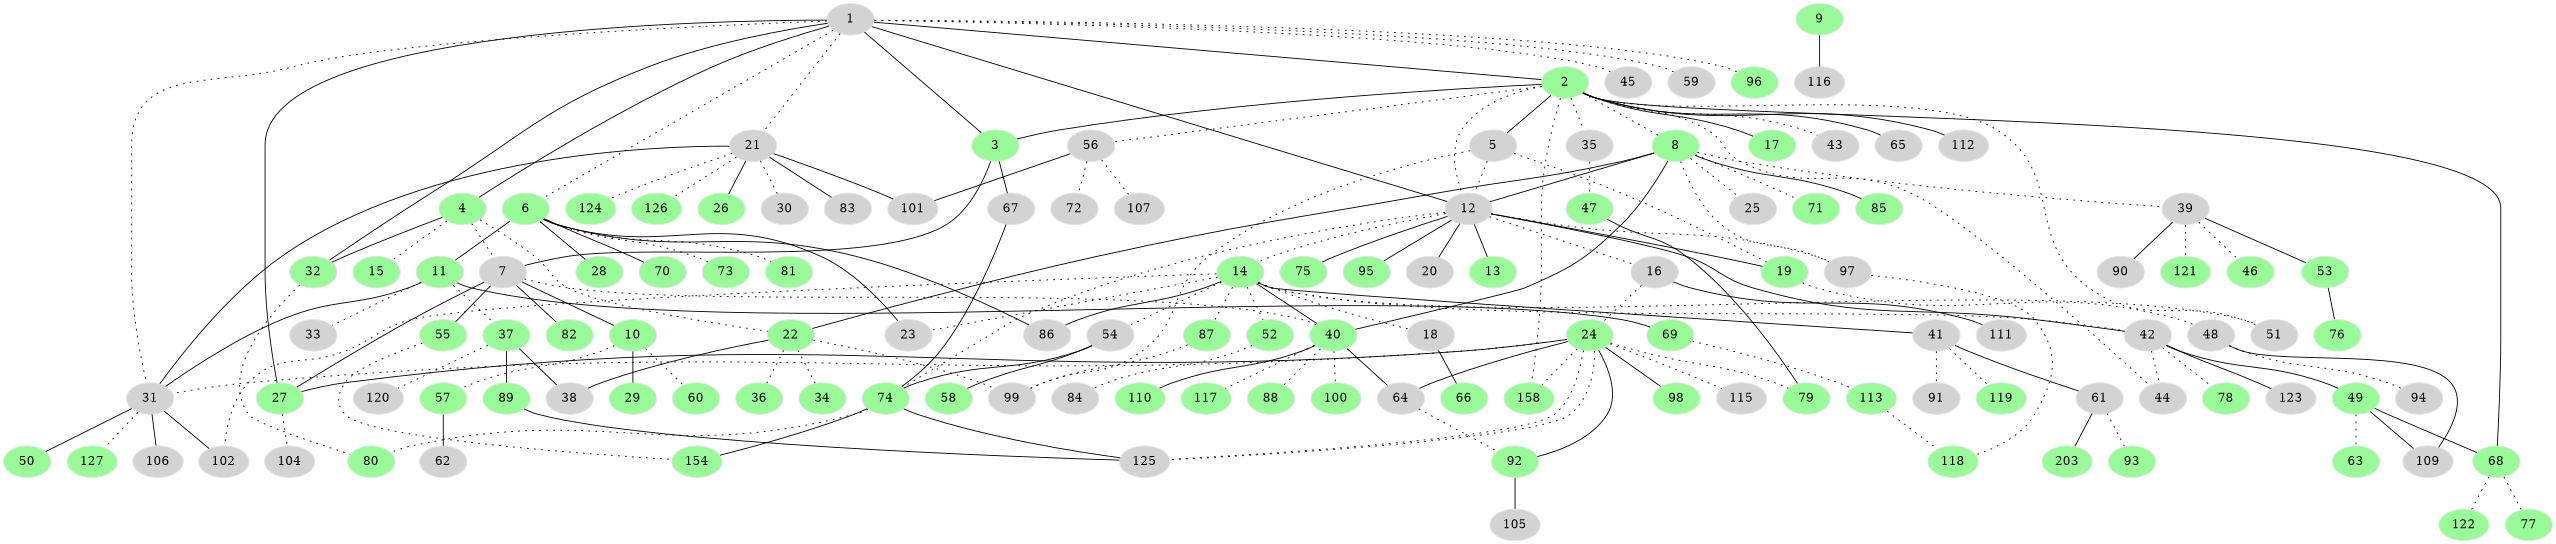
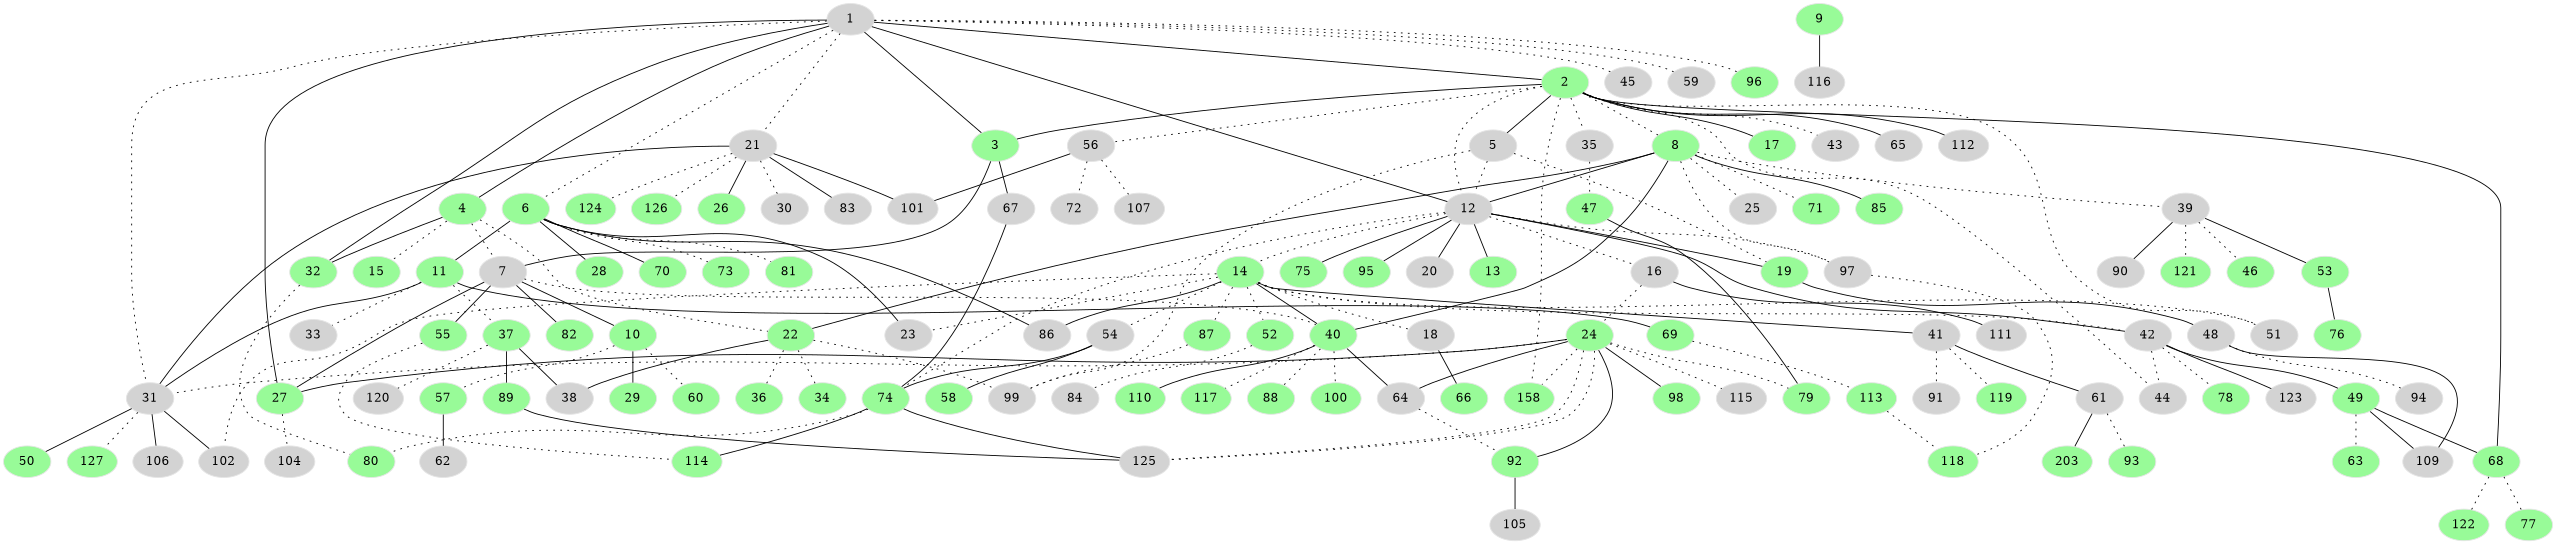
  graph {
    node [color=gray90 fillcolor=palegreen style=filled]
    edge [style=dotted]
    1 [fillcolor=lightgrey]
    2
    3
    4
    6
    12 [fillcolor=lightgrey]
    21 [fillcolor=lightgrey]
    27
    31 [fillcolor=lightgrey]
    32
    45 [fillcolor=lightgrey]
    59 [fillcolor=lightgrey]
    96
    5 [fillcolor=lightgrey]
    8
    17
    35 [fillcolor=lightgrey]
    43 [fillcolor=lightgrey]
    44 [fillcolor=lightgrey]
    51 [fillcolor=lightgrey]
    56 [fillcolor=lightgrey]
    65 [fillcolor=lightgrey]
    68
    n24 [label=158]
    112 [fillcolor=lightgrey]
    7 [fillcolor=lightgrey]
    67 [fillcolor=lightgrey]
    15
    22
    11
    23 [fillcolor=lightgrey]
    28
    70
    73
    81
    86 [fillcolor=lightgrey]
    97 [fillcolor=lightgrey]
    13
    14
    16 [fillcolor=lightgrey]
    19
    20 [fillcolor=lightgrey]
    42 [fillcolor=lightgrey]
    74
    75
    95
    26
    30 [fillcolor=lightgrey]
    83 [fillcolor=lightgrey]
    101 [fillcolor=lightgrey]
    124
    126
    104 [fillcolor=lightgrey]
    102 [fillcolor=lightgrey]
    50
    106 [fillcolor=lightgrey]
    127
    80
    99 [fillcolor=lightgrey]
    40
    25 [fillcolor=lightgrey]
    39 [fillcolor=lightgrey]
    71
    85
    47
    72 [fillcolor=lightgrey]
    107 [fillcolor=lightgrey]
    77
    122
    10
    55
    82
    34
    36
    38 [fillcolor=lightgrey]
    116 [fillcolor=lightgrey]
    9
    33 [fillcolor=lightgrey]
    37
    69
    29
    57
    60
    64 [fillcolor=lightgrey]
    88
    100
    110
    117
-   114 [label=154]
+   114
    46
    53
    90 [fillcolor=lightgrey]
    121
    118
    62 [fillcolor=lightgrey]
    89
    120 [fillcolor=lightgrey]
    113
    18 [fillcolor=lightgrey]
    41 [fillcolor=lightgrey]
    52
    54 [fillcolor=lightgrey]
    87
    24
    111 [fillcolor=lightgrey]
    48 [fillcolor=lightgrey]
    49
    78
    123 [fillcolor=lightgrey]
    125 [fillcolor=lightgrey]
    66
    61 [fillcolor=lightgrey]
    91 [fillcolor=lightgrey]
    119
    84 [fillcolor=lightgrey]
    58
    79
    92
    98
    115 [fillcolor=lightgrey]
    94 [fillcolor=lightgrey]
    109 [fillcolor=lightgrey]
    105 [fillcolor=lightgrey]
    76
    93
    n126 [label=203]
    63
    1 -- 2 [style=solid]
    1 -- 3 [style=solid]
    1 -- 4 [style=solid]
    1 -- 6
    1 -- 12 [style=solid]
    1 -- 21
    1 -- 27 [style=solid]
    1 -- 31
    1 -- 32 [style=solid]
    1 -- 45
    1 -- 59
    1 -- 96
    2 -- 3 [style=solid]
    2 -- 12
    2 -- 5 [style=solid]
    2 -- 8
    2 -- 17 [style=solid]
    2 -- 35
    2 -- 43
    2 -- 44
    2 -- 51
    2 -- 56
    2 -- 65 [style=solid]
    2 -- 68 [style=solid]
    2 -- n24
    2 -- 112 [style=solid]
    3 -- 7 [style=solid]
    3 -- 67 [style=solid]
    4 -- 32 [style=solid]
    4 -- 7
    4 -- 15
    4 -- 22
    6 -- 11 [style=solid]
    6 -- 23 [style=solid]
    6 -- 28 [style=solid]
    6 -- 70 [style=solid]
    6 -- 73
    6 -- 81
    6 -- 86 [style=solid]
    12 -- 97
    12 -- 13 [style=solid]
    12 -- 14
    12 -- 16
    12 -- 19 [style=solid]
    12 -- 20 [style=solid]
    12 -- 42 [style=solid]
    12 -- 74
    12 -- 75 [style=solid]
    12 -- 95 [style=solid]
    21 -- 31 [style=solid]
    21 -- 26 [style=solid]
    21 -- 30
    21 -- 83 [style=solid]
    21 -- 101 [style=solid]
    21 -- 124
    21 -- 126
    27 -- 104
    31 -- 102 [style=solid]
    31 -- 50 [style=solid]
    31 -- 106 [style=solid]
    31 -- 127
    32 -- 80
    5 -- 12
    5 -- 19
    5 -- 99
    8 -- 12 [style=solid]
    8 -- 22 [style=solid]
    8 -- 97
    8 -- 40 [style=solid]
    8 -- 25
    8 -- 39
    8 -- 71
    8 -- 85 [style=solid]
    35 -- 47
    56 -- 101 [style=solid]
    56 -- 72
    56 -- 107
    68 -- 77
    68 -- 122
    7 -- 27 [style=solid]
    7 -- 40
    7 -- 10 [style=solid]
    7 -- 55 [style=solid]
    7 -- 82 [style=solid]
    67 -- 74 [style=solid]
    22 -- 99
    22 -- 34
    22 -- 36
    22 -- 38 [style=solid]
    11 -- 31 [style=solid]
    11 -- 33
    11 -- 37
    11 -- 69 [style=solid]
    97 -- 118
    14 -- 51
    14 -- 23
    14 -- 86 [style=solid]
    14 -- 42
    14 -- 102
    14 -- 40 [style=solid]
    14 -- 18
    14 -- 41 [style=solid]
    14 -- 52
    14 -- 54
    14 -- 87
    16 -- 24
    16 -- 111 [style=solid]
-   19 -- 48
+   19 -- 48 [style=solid]
    42 -- 44
    42 -- 49 [style=solid]
    42 -- 78
    42 -- 123 [style=solid]
    74 -- 80
    74 -- 114 [style=solid]
    74 -- 125 [style=solid]
    40 -- 64 [style=solid]
    40 -- 88
    40 -- 100
    40 -- 110 [style=solid]
    40 -- 117
    39 -- 46
    39 -- 53 [style=solid]
    39 -- 90 [style=solid]
    39 -- 121
    47 -- 79 [style=solid]
    10 -- 29 [style=solid]
    10 -- 57
    10 -- 60
    55 -- 114
    9 -- 116 [style=solid]
    37 -- 38 [style=solid]
    37 -- 89 [style=solid]
    37 -- 120
    69 -- 113
    57 -- 62 [style=solid]
    64 -- 92
    53 -- 76 [style=solid]
    89 -- 125 [style=solid]
    113 -- 118
    18 -- 66 [style=solid]
    41 -- 61 [style=solid]
    41 -- 91
    41 -- 119
    52 -- 84
    54 -- 74 [style=solid]
    54 -- 58 [style=solid]
    87 -- 99
    24 -- 27 [style=solid]
    24 -- 31
    24 -- n24
    24 -- 64 [style=solid]
    24 -- 125
    24 -- 125
    24 -- 79
    24 -- 92 [style=solid]
    24 -- 98 [style=solid]
    24 -- 115
    48 -- 94
    48 -- 109 [style=solid]
    49 -- 68 [style=solid]
    49 -- 109 [style=solid]
    49 -- 63
    61 -- 93
    61 -- n126 [style=solid]
    92 -- 105 [style=solid]
  }
